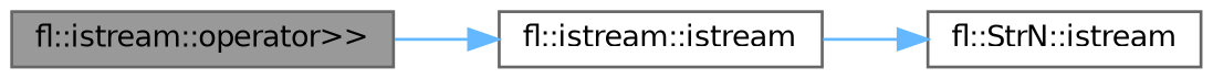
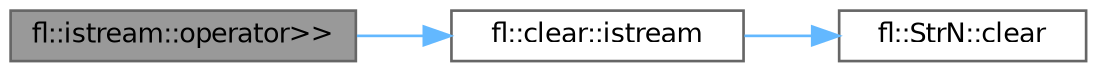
  digraph {
    rankdir=LR
    node [color=grey40 fillcolor=white fontname=Helvetica fontsize=10 shape=box style=filled]
    edge [color=steelblue1 fontname=Helvetica fontsize=10 labelfontname=Helvetica labelfontsize=10 style=solid]
    n1 [color=gray40 fillcolor=grey60 fontcolor=black height=0.2 label="fl::istream::operator\>\>" width=0.4]
-   n2 [height=0.2 label="fl::istream::istream" width=0.4]
-   n3 [height=0.2 label="fl::StrN::istream" width=0.4]
+   n2 [height=0.2 label="fl::clear::istream" width=0.4]
+   n3 [height=0.2 label="fl::StrN::clear" width=0.4]
    n1 -> n2
    n2 -> n3
  }
